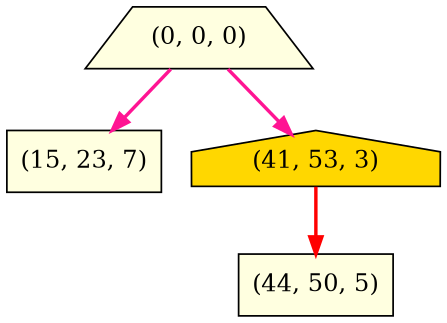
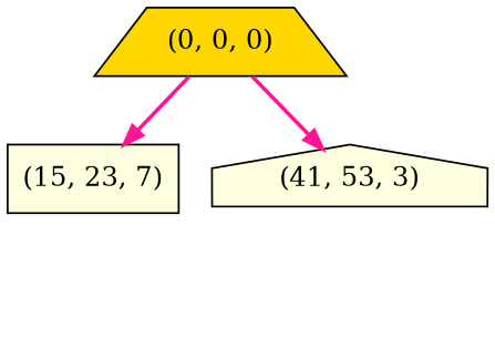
  digraph {
    node [fillcolor=gold shape=box style=filled]
    edge [color=deeppink style=bold]
-   "(0, 0, 0)" [fillcolor=lightyellow shape=trapezium]
+   "(0, 0, 0)" [shape=trapezium]
    "(15, 23, 7)" [fillcolor=lightyellow]
-   "(41, 53, 3)" [shape=house]
-   "(44, 50, 5)" [fillcolor=lightyellow]
+   "(41, 53, 3)" [fillcolor=lightyellow shape=house]
    "(0, 0, 0)" -> "(15, 23, 7)"
    "(0, 0, 0)" -> "(41, 53, 3)"
-   "(41, 53, 3)" -> "(44, 50, 5)" [color=red]
  }
